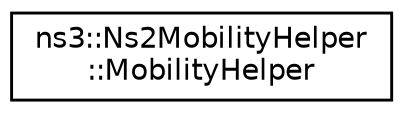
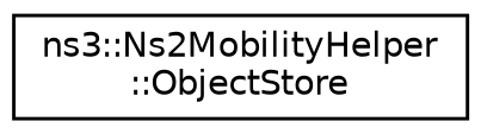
  digraph {
    rankdir=LR
-   n1 [color=black fillcolor=white fontname=Helvetica fontsize=10 height=0.2 label="ns3::Ns2MobilityHelper\l::MobilityHelper" shape=record style=filled width=0.4]
+   n1 [color=black fillcolor=white fontname=Helvetica fontsize=10 height=0.2 label="ns3::Ns2MobilityHelper\l::ObjectStore" shape=record style=filled width=0.4]
  }
